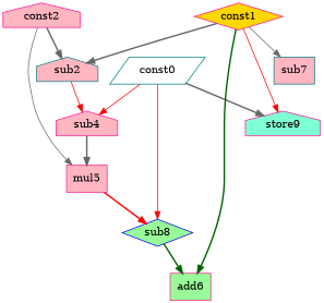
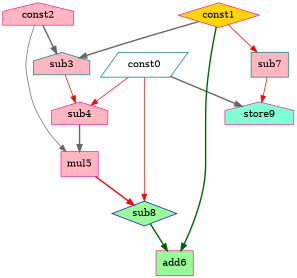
  digraph {
    node [color=deeppink fillcolor=lightpink opcode=sub shape=house style=filled]
    edge [color=red operand=0 style=bold]
    const0 [color=teal fillcolor=white opcode=const shape=parallelogram]
    sub4
    sub8 [color=blue fillcolor=palegreen shape=diamond]
    store9 [fillcolor=aquamarine opcode=store]
    mul5 [opcode=mul shape=box]
    add6 [fillcolor=palegreen opcode=add shape=box]
    const1 [fillcolor=gold opcode=const shape=diamond]
-   sub3 [color=teal label=sub2]
+   sub3 [color=teal]
    sub7 [color=teal shape=box]
    const2 [opcode=const]
    const0 -> sub4 [style=solid]
    const0 -> sub8 [style=solid]
    const0 -> store9 [color=gray40 operand=1]
    sub4 -> mul5 [color=gray40 operand=1]
    sub8 -> add6 [color=darkgreen]
    mul5 -> sub8 [operand=1]
    const1 -> add6 [color=darkgreen operand=1]
    const1 -> sub3 [color=gray40]
-   const1 -> sub7 [color=gray40 style=solid]
+   const1 -> sub7 [style=solid]
    sub3 -> sub4 [operand=1 style=solid]
-   const1 -> store9 [style=solid]
+   sub7 -> store9 [style=solid]
    const2 -> mul5 [color=gray40 style=solid]
    const2 -> sub3 [color=gray40 operand=1]
  }
